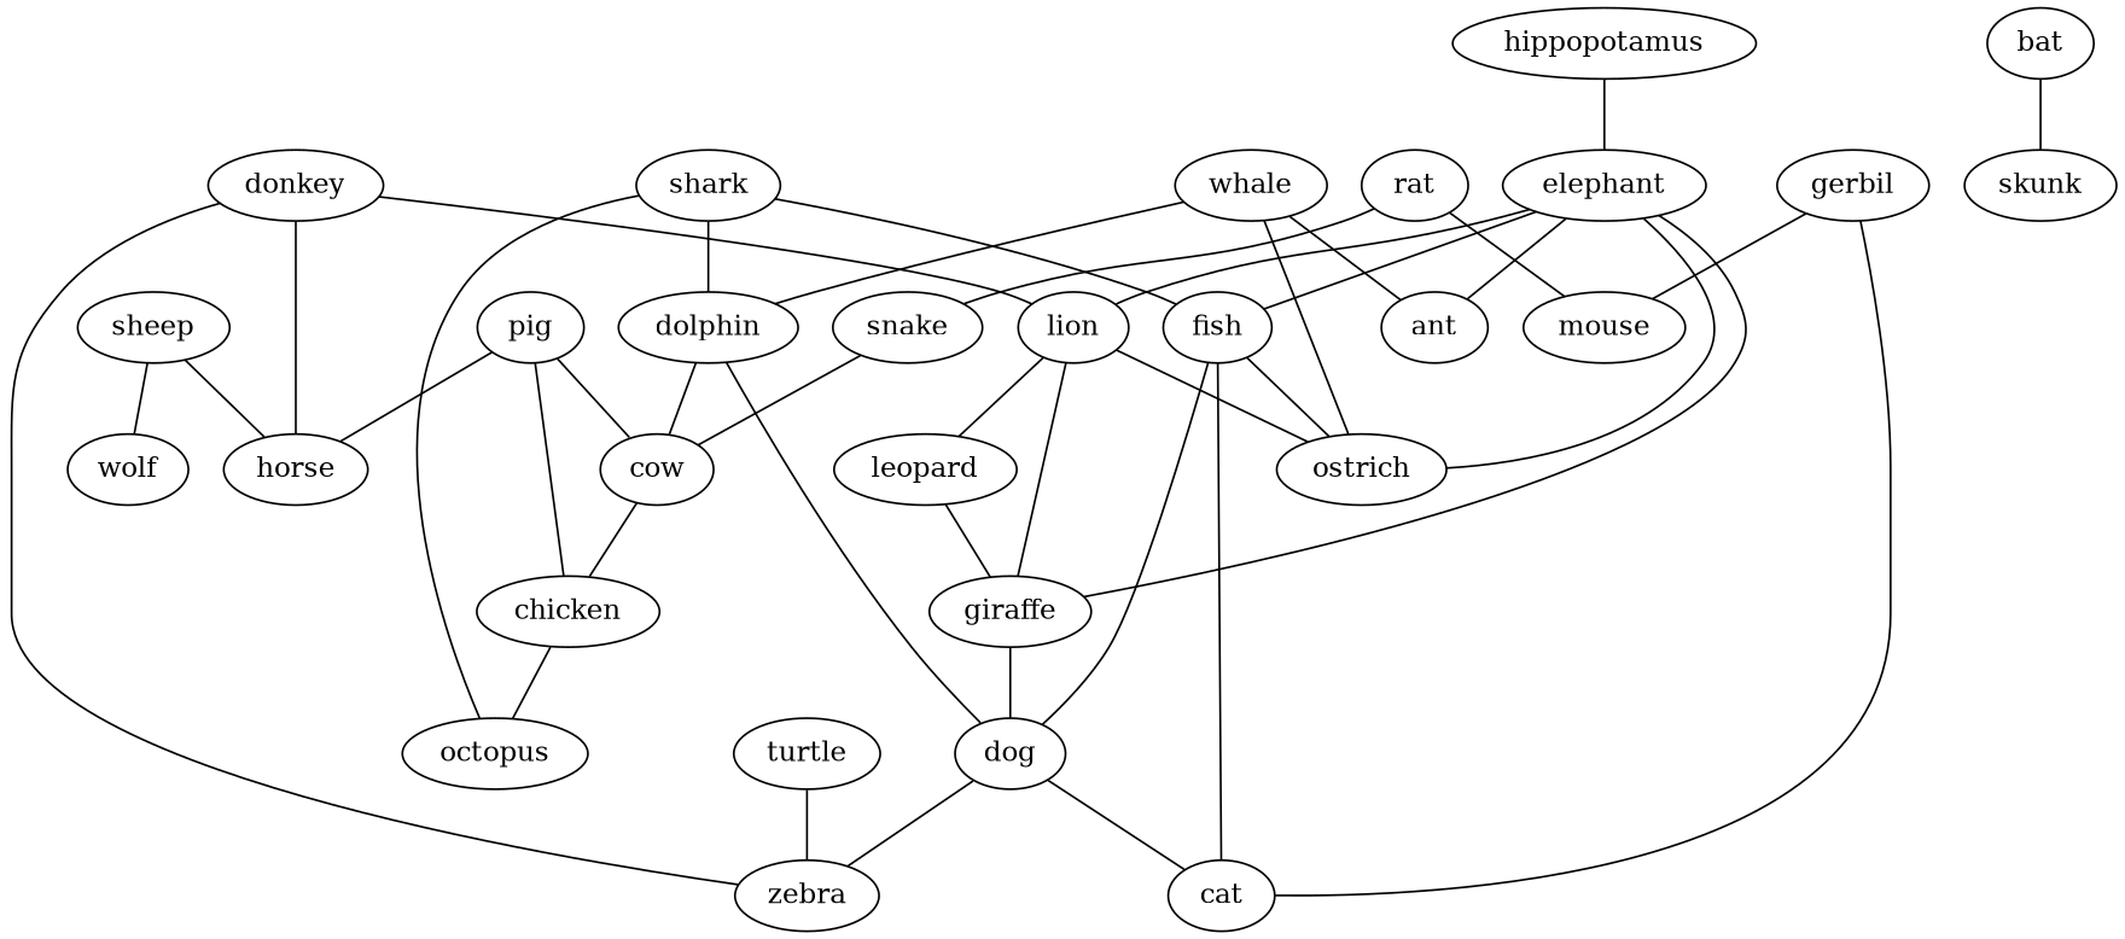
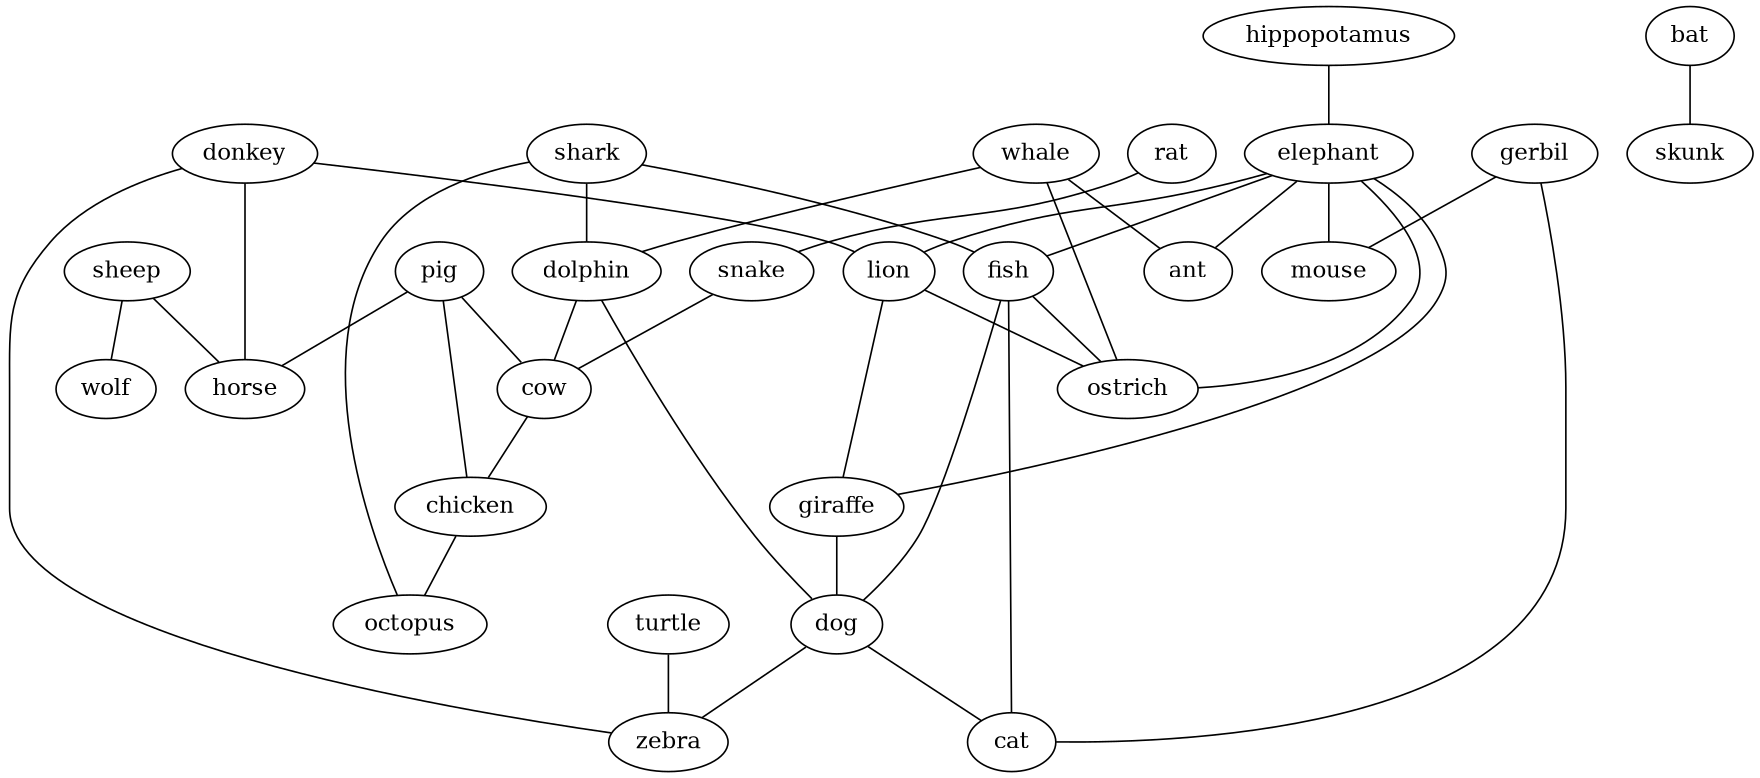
  strict graph {
    edge [weight=1]
    donkey
    horse
    lion
    zebra
-   leopard
    ostrich
    giraffe
    shark
    fish
    dolphin
    octopus
    cat
    dog
    cow
    pig
    chicken
    rat
    mouse
    snake
    whale
    ant
    hippopotamus
    elephant
    sheep
    wolf
    bat
    skunk
    gerbil
    turtle
    donkey -- horse
    donkey -- lion
    donkey -- zebra
-   lion -- leopard
    lion -- ostrich
    lion -- giraffe
-   leopard -- giraffe
    giraffe -- dog
    shark -- fish
    shark -- dolphin
    shark -- octopus
    fish -- ostrich
    fish -- cat
    fish -- dog
    dolphin -- dog
    dolphin -- cow
    dog -- zebra
    dog -- cat
    cow -- chicken
    pig -- horse
    pig -- cow
    pig -- chicken
    chicken -- octopus
-   rat -- mouse
+   elephant -- mouse
    rat -- snake
    snake -- cow
    whale -- ostrich
    whale -- dolphin
    whale -- ant
    hippopotamus -- elephant
    elephant -- lion
    elephant -- ostrich
    elephant -- giraffe
    elephant -- fish
    elephant -- ant
    sheep -- horse
    sheep -- wolf
    bat -- skunk
    gerbil -- cat
    gerbil -- mouse
    turtle -- zebra
  }
